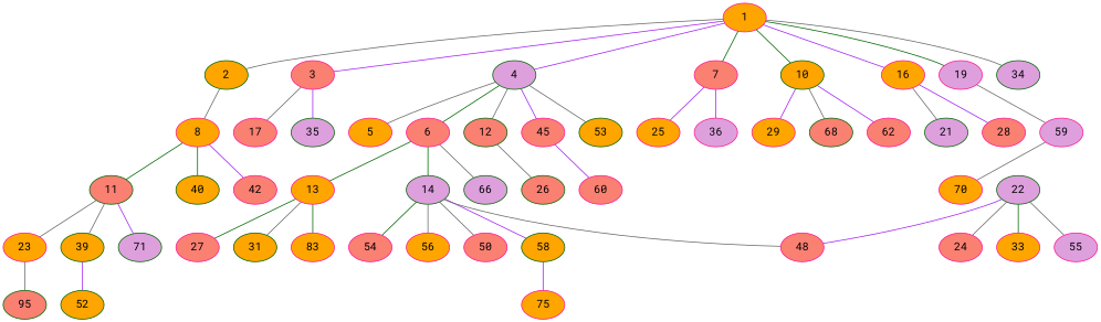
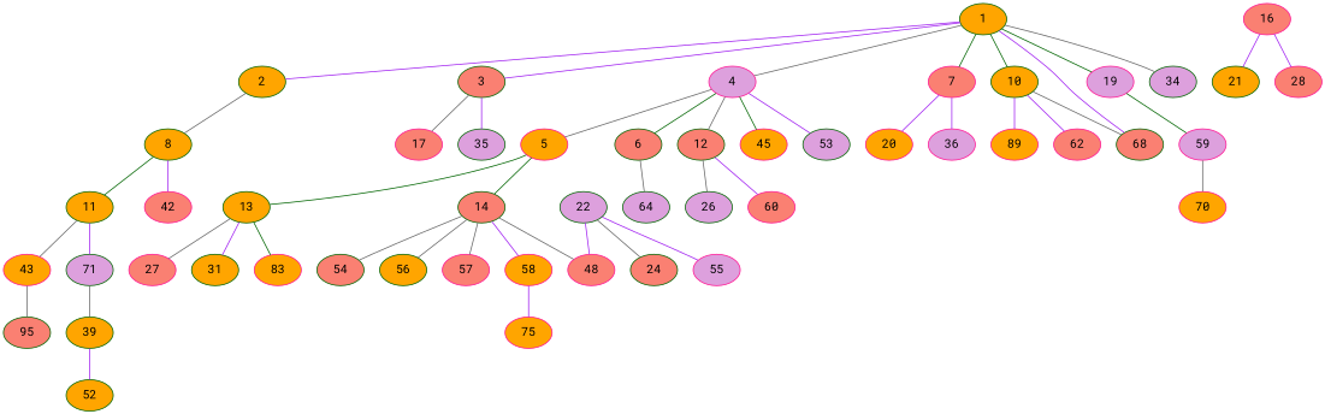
  graph {
    fontname="Roboto Mono"
    node [color=deeppink fillcolor=orange fontname="Roboto Mono" style=filled]
    edge [color=gray40 fontname="Roboto Mono"]
-   1 [super="+9"]
+   1 [color=darkgreen super="+9"]
    2 [color=darkgreen super="+18"]
-   3 [fillcolor=salmon super="+76"]
-   4 [color=darkgreen fillcolor=plum super="+46"]
+   3 [color=darkgreen fillcolor=salmon super="+76"]
+   4 [fillcolor=plum super="+46"]
    7 [fillcolor=salmon super="+15"]
    10 [color=darkgreen super="+30"]
-   16 [super="+20"]
+   16 [fillcolor=salmon super="+20"]
    19 [fillcolor=plum]
    34 [color=darkgreen fillcolor=plum super="+72"]
-   8 [super="+37"]
+   8 [color=darkgreen super="+37"]
    17 [fillcolor=salmon]
    35 [color=darkgreen fillcolor=plum]
    5
-   6 [fillcolor=salmon super="+52"]
+   6 [color=darkgreen fillcolor=salmon super="+52"]
    12 [color=darkgreen fillcolor=salmon super="+50"]
-   45 [fillcolor=salmon]
-   53 [color=darkgreen]
-   25 [super="+66"]
+   45
+   53 [color=darkgreen fillcolor=plum]
+   25 [super="+66" label=20]
    36 [fillcolor=plum]
-   29
+   29 [label=89]
    n21 [color=darkgreen fillcolor=salmon label=68 super="+47"]
    62 [fillcolor=salmon]
-   21 [color=darkgreen fillcolor=plum]
+   21 [color=darkgreen]
    28 [fillcolor=salmon]
    59 [fillcolor=plum super="+78"]
-   11 [color=darkgreen fillcolor=salmon super="+68"]
-   40 [color=darkgreen super="+67"]
+   11 [color=darkgreen super="+68"]
    42 [fillcolor=salmon]
-   13 [super="+74"]
-   14 [color=darkgreen fillcolor=plum super="+49"]
-   64 [color=darkgreen fillcolor=plum super="+77" label=66]
-   26 [color=darkgreen fillcolor=salmon]
+   13 [color=darkgreen super="+74"]
+   14 [color=darkgreen fillcolor=salmon super="+49"]
+   64 [color=darkgreen fillcolor=plum super="+77"]
+   26 [color=darkgreen fillcolor=plum]
    60 [fillcolor=salmon]
    27 [fillcolor=salmon]
    31 [color=darkgreen super="+43"]
    n36 [label=83 super="+73"]
-   54 [fillcolor=salmon]
-   56
-   57 [fillcolor=salmon label=50]
-   58 [color=darkgreen]
+   54 [color=darkgreen fillcolor=salmon]
+   56 [color=darkgreen]
+   57 [fillcolor=salmon]
+   58
    48 [fillcolor=salmon]
-   23 [super="+41"]
+   23 [super="+41" label=43]
    39 [color=darkgreen super="+44"]
    71 [color=darkgreen fillcolor=plum]
    n45 [color=darkgreen fillcolor=salmon label=95 super="+69"]
    n46 [color=darkgreen label=52 super="+61"]
    22 [color=darkgreen fillcolor=plum super="+32"]
-   24 [fillcolor=salmon]
-   33
+   24 [color=darkgreen fillcolor=salmon]
    55 [fillcolor=plum]
    75
    70
-   1 -- 2
+   1 -- 2 [color=purple]
    1 -- 3 [color=purple]
-   1 -- 4 [color=purple]
+   1 -- 4
    1 -- 7 [color=darkgreen]
    1 -- 10 [color=darkgreen]
-   1 -- 16 [color=purple]
+   1 -- n21 [color=purple]
    1 -- 19 [color=darkgreen]
    1 -- 34
    2 -- 8
    3 -- 17
    3 -- 35 [color=purple]
    4 -- 5
    4 -- 6 [color=darkgreen]
    4 -- 12
-   4 -- 45 [color=purple]
-   4 -- 53
+   4 -- 45 [color=darkgreen]
+   4 -- 53 [color=purple]
    7 -- 25 [color=purple]
    7 -- 36 [color=purple]
    10 -- 29 [color=purple]
    10 -- n21
    10 -- 62 [color=purple]
-   16 -- 21
+   16 -- 21 [color=purple]
    16 -- 28 [color=purple]
-   19 -- 59
+   19 -- 59 [color=darkgreen]
    8 -- 11 [color=darkgreen]
-   8 -- 40 [color=darkgreen]
    8 -- 42 [color=purple]
-   6 -- 13 [color=darkgreen]
-   6 -- 14 [color=darkgreen]
+   5 -- 13 [color=darkgreen]
+   5 -- 14 [color=darkgreen]
    6 -- 64
    12 -- 26
-   45 -- 60 [color=purple]
+   12 -- 60 [color=purple]
    59 -- 70
    11 -- 23
-   11 -- 39
+   71 -- 39
    11 -- 71 [color=purple]
-   13 -- 27 [color=darkgreen]
-   13 -- 31
+   13 -- 27
+   13 -- 31 [color=purple]
    13 -- n36 [color=darkgreen]
-   14 -- 54 [color=darkgreen]
+   14 -- 54
    14 -- 56
    14 -- 57
    14 -- 58 [color=purple]
    14 -- 48
    58 -- 75 [color=purple]
    23 -- n45
    39 -- n46 [color=purple]
    22 -- 48 [color=purple]
    22 -- 24
-   22 -- 33 [color=darkgreen]
-   22 -- 55
+   22 -- 55 [color=purple]
  }
